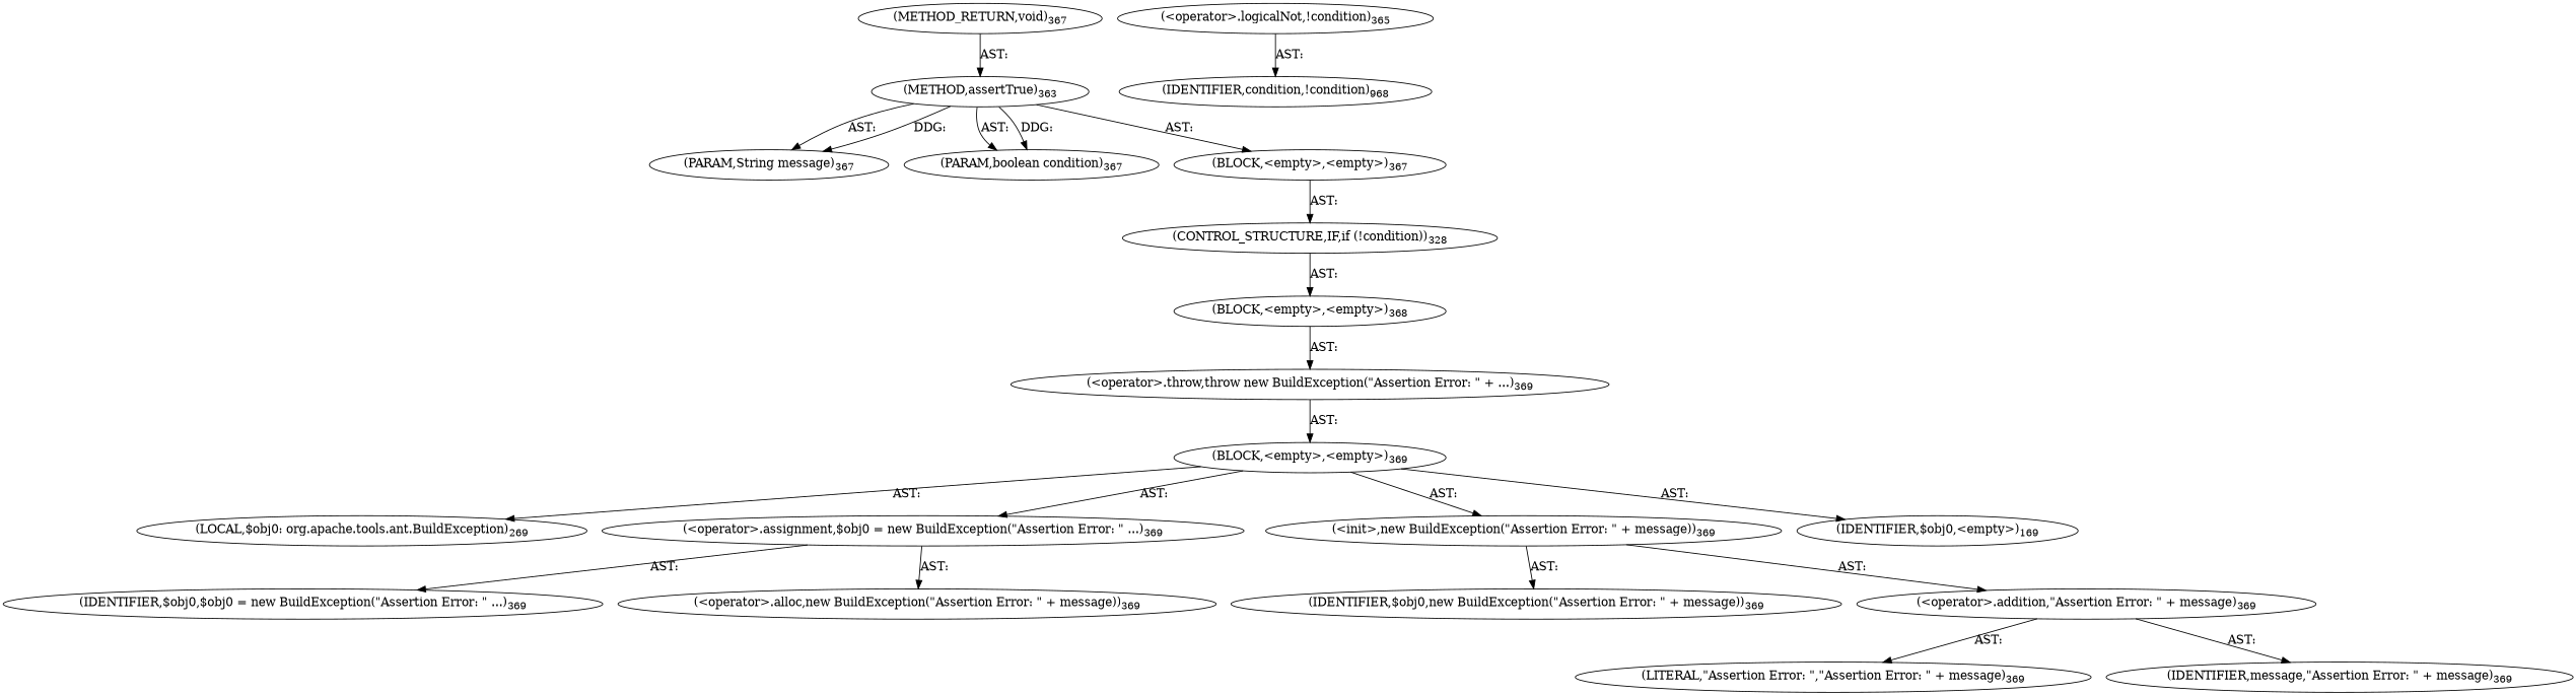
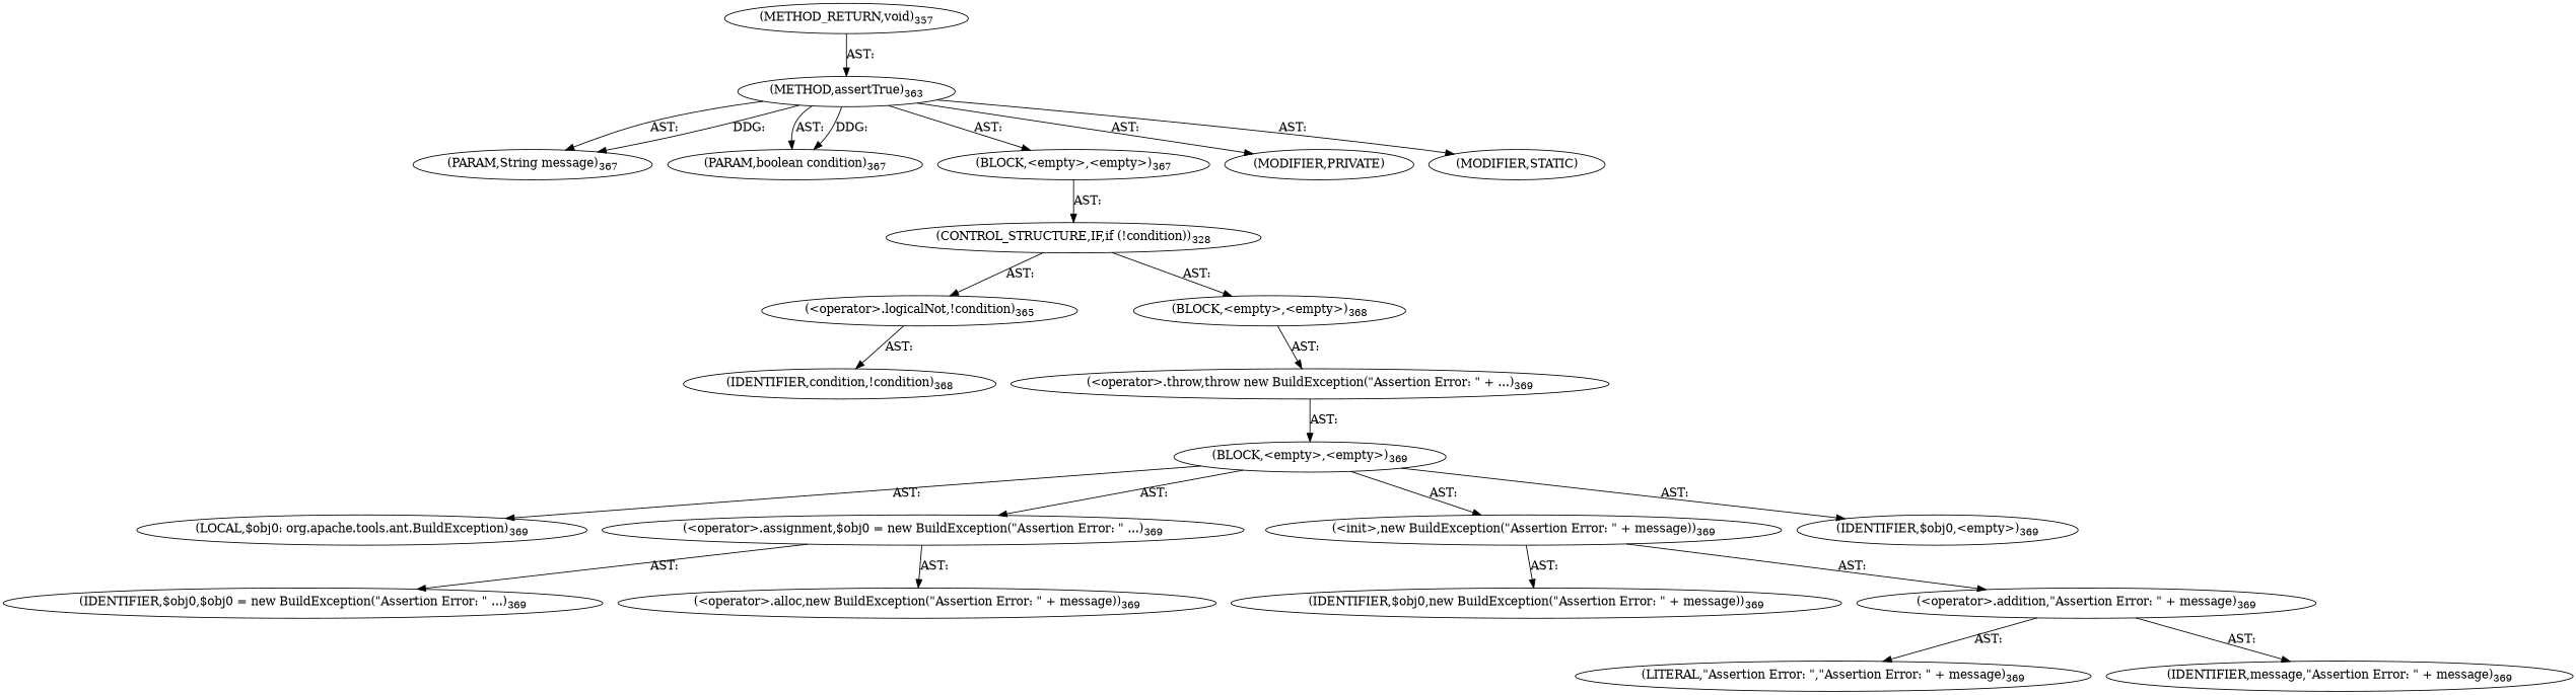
  digraph {
    n1 [label=<(METHOD,assertTrue)<SUB>363</SUB>>]
    n2 [label=<(PARAM,String message)<SUB>367</SUB>>]
    n3 [label=<(PARAM,boolean condition)<SUB>367</SUB>>]
    n4 [label=<(BLOCK,&lt;empty&gt;,&lt;empty&gt;)<SUB>367</SUB>>]
+   n5 [label=<(MODIFIER,PRIVATE)>]
+   n6 [label=<(MODIFIER,STATIC)>]
    n7 [label=<(CONTROL_STRUCTURE,IF,if (!condition))<SUB>328</SUB>>]
-   n8 [label=<(METHOD_RETURN,void)<SUB>367</SUB>>]
+   n8 [label=<(METHOD_RETURN,void)<SUB>357</SUB>>]
    n9 [label=<(&lt;operator&gt;.logicalNot,!condition)<SUB>365</SUB>>]
    n10 [label=<(BLOCK,&lt;empty&gt;,&lt;empty&gt;)<SUB>368</SUB>>]
-   n11 [label=<(IDENTIFIER,condition,!condition)<SUB>968</SUB>>]
+   n11 [label=<(IDENTIFIER,condition,!condition)<SUB>368</SUB>>]
    n12 [label=<(&lt;operator&gt;.throw,throw new BuildException(&quot;Assertion Error: &quot; + ...)<SUB>369</SUB>>]
    n13 [label=<(BLOCK,&lt;empty&gt;,&lt;empty&gt;)<SUB>369</SUB>>]
-   n14 [label=<(LOCAL,$obj0: org.apache.tools.ant.BuildException)<SUB>269</SUB>>]
+   n14 [label=<(LOCAL,$obj0: org.apache.tools.ant.BuildException)<SUB>369</SUB>>]
    n15 [label=<(&lt;operator&gt;.assignment,$obj0 = new BuildException(&quot;Assertion Error: &quot; ...)<SUB>369</SUB>>]
    n16 [label=<(&lt;init&gt;,new BuildException(&quot;Assertion Error: &quot; + message))<SUB>369</SUB>>]
-   n17 [label=<(IDENTIFIER,$obj0,&lt;empty&gt;)<SUB>169</SUB>>]
+   n17 [label=<(IDENTIFIER,$obj0,&lt;empty&gt;)<SUB>369</SUB>>]
    n18 [label=<(IDENTIFIER,$obj0,$obj0 = new BuildException(&quot;Assertion Error: &quot; ...)<SUB>369</SUB>>]
    n19 [label=<(&lt;operator&gt;.alloc,new BuildException(&quot;Assertion Error: &quot; + message))<SUB>369</SUB>>]
    n20 [label=<(IDENTIFIER,$obj0,new BuildException(&quot;Assertion Error: &quot; + message))<SUB>369</SUB>>]
    n21 [label=<(&lt;operator&gt;.addition,&quot;Assertion Error: &quot; + message)<SUB>369</SUB>>]
    n22 [label=<(LITERAL,&quot;Assertion Error: &quot;,&quot;Assertion Error: &quot; + message)<SUB>369</SUB>>]
    n23 [label=<(IDENTIFIER,message,&quot;Assertion Error: &quot; + message)<SUB>369</SUB>>]
    n1 -> n2 [label="AST: "]
    n1 -> n2 [label="DDG: "]
    n1 -> n3 [label="AST: "]
    n1 -> n3 [label="DDG: "]
    n1 -> n4 [label="AST: "]
+   n1 -> n5 [label="AST: "]
+   n1 -> n6 [label="AST: "]
    n4 -> n7 [label="AST: "]
+   n7 -> n9 [label="AST: "]
    n7 -> n10 [label="AST: "]
    n8 -> n1 [label="AST: "]
    n9 -> n11 [label="AST: "]
    n10 -> n12 [label="AST: "]
    n12 -> n13 [label="AST: "]
    n13 -> n14 [label="AST: "]
    n13 -> n15 [label="AST: "]
    n13 -> n16 [label="AST: "]
    n13 -> n17 [label="AST: "]
    n15 -> n18 [label="AST: "]
    n15 -> n19 [label="AST: "]
    n16 -> n20 [label="AST: "]
    n16 -> n21 [label="AST: "]
    n21 -> n22 [label="AST: "]
    n21 -> n23 [label="AST: "]
  }
